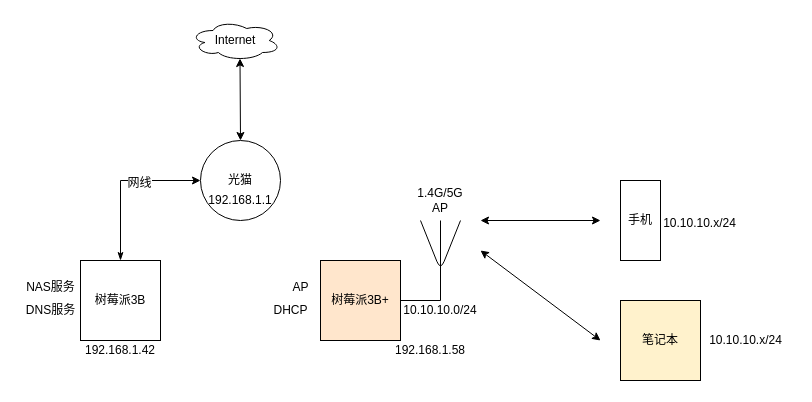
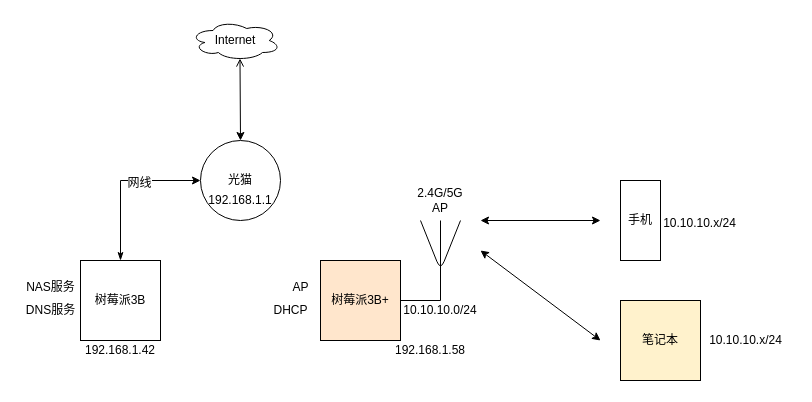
  <mxCell id="0" />
  <mxCell id="1" parent="0" />
  <mxCell id="2" value="光猫" style="ellipse;whiteSpace=wrap;html=1;aspect=fixed;" parent="1" vertex="1"><mxGeometry x="200" y="140" width="80" height="80" as="geometry" /></mxCell>
  <mxCell id="3" value="Internet" style="ellipse;shape=cloud;whiteSpace=wrap;html=1;" parent="1" vertex="1"><mxGeometry x="190" y="20" width="90" height="40" as="geometry" /></mxCell>
- <mxCell id="4" value="" style="endArrow=classic;startArrow=classic;html=1;exitX=0.5;exitY=0;exitDx=0;exitDy=0;entryX=0.55;entryY=0.95;entryDx=0;entryDy=0;entryPerimeter=0;" parent="1" source="2" target="3" edge="1"><mxGeometry width="50" height="50" relative="1" as="geometry"><mxPoint x="170" y="140" as="sourcePoint" /><mxPoint x="220" y="90" as="targetPoint" /></mxGeometry></mxCell>
+ <mxCell id="4" value="" style="endArrow=open;startArrow=classic;html=1;exitX=0.5;exitY=0;exitDx=0;exitDy=0;entryX=0.55;entryY=0.95;entryDx=0;entryDy=0;entryPerimeter=0;" parent="1" source="2" target="3" edge="1"><mxGeometry width="50" height="50" relative="1" as="geometry"><mxPoint x="170" y="140" as="sourcePoint" /><mxPoint x="220" y="90" as="targetPoint" /></mxGeometry></mxCell>
  <mxCell id="5" style="edgeStyle=orthogonalEdgeStyle;rounded=0;orthogonalLoop=1;jettySize=auto;html=1;exitX=0.5;exitY=0;exitDx=0;exitDy=0;entryX=0;entryY=0.5;entryDx=0;entryDy=0;startArrow=classicThin;startFill=1;" parent="1" source="7" target="2" edge="1"><mxGeometry relative="1" as="geometry" /></mxCell>
  <mxCell id="6" value="网线" style="text;html=1;align=center;verticalAlign=middle;resizable=0;points=[];labelBackgroundColor=#ffffff;" parent="5" vertex="1" connectable="0"><mxGeometry x="-0.025" y="-18" relative="1" as="geometry"><mxPoint as="offset" /></mxGeometry></mxCell>
  <mxCell id="7" value="树莓派3B" style="whiteSpace=wrap;html=1;aspect=fixed;" parent="1" vertex="1"><mxGeometry x="80" y="260" width="80" height="80" as="geometry" /></mxCell>
  <mxCell id="8" value="树莓派3B+" style="whiteSpace=wrap;html=1;aspect=fixed;fillColor=#ffe6cc;" parent="1" vertex="1"><mxGeometry x="320" y="260" width="80" height="80" as="geometry" /></mxCell>
  <mxCell id="9" value="192.168.1.1" style="text;html=1;strokeColor=none;fillColor=none;align=center;verticalAlign=middle;whiteSpace=wrap;rounded=0;" parent="1" vertex="1"><mxGeometry x="220" y="190" width="40" height="20" as="geometry" /></mxCell>
  <mxCell id="10" value="192.168.1.42" style="text;html=1;strokeColor=none;fillColor=none;align=center;verticalAlign=middle;whiteSpace=wrap;rounded=0;" parent="1" vertex="1"><mxGeometry x="100" y="340" width="40" height="20" as="geometry" /></mxCell>
  <mxCell id="11" value="192.168.1.58" style="text;html=1;strokeColor=none;fillColor=none;align=center;verticalAlign=middle;whiteSpace=wrap;rounded=0;" parent="1" vertex="1"><mxGeometry x="410" y="340" width="40" height="20" as="geometry" /></mxCell>
  <mxCell id="12" value="" style="endArrow=none;html=1;exitX=1;exitY=0.5;exitDx=0;exitDy=0;" parent="1" source="8" edge="1"><mxGeometry width="50" height="50" relative="1" as="geometry"><mxPoint x="400" y="320" as="sourcePoint" /><mxPoint x="440" y="300" as="targetPoint" /></mxGeometry></mxCell>
  <mxCell id="13" value="" style="endArrow=none;html=1;" parent="1" edge="1"><mxGeometry width="50" height="50" relative="1" as="geometry"><mxPoint x="440" y="300" as="sourcePoint" /><mxPoint x="440" y="220" as="targetPoint" /></mxGeometry></mxCell>
  <mxCell id="14" value="" style="endArrow=none;html=1;" parent="1" edge="1"><mxGeometry width="50" height="50" relative="1" as="geometry"><mxPoint x="420" y="220" as="sourcePoint" /><mxPoint x="460" y="220" as="targetPoint" /><Array as="points"><mxPoint x="440" y="270" /></Array></mxGeometry></mxCell>
- <mxCell id="15" value="1.4G/5G &lt;br&gt;AP" style="text;html=1;strokeColor=none;fillColor=none;align=center;verticalAlign=middle;whiteSpace=wrap;rounded=0;" parent="1" vertex="1"><mxGeometry x="420" y="190" width="40" height="20" as="geometry" /></mxCell>
+ <mxCell id="15" value="2.4G/5G &lt;br&gt;AP" style="text;html=1;strokeColor=none;fillColor=none;align=center;verticalAlign=middle;whiteSpace=wrap;rounded=0;" parent="1" vertex="1"><mxGeometry x="420" y="190" width="40" height="20" as="geometry" /></mxCell>
  <mxCell id="16" value="10.10.10.0/24" style="text;html=1;strokeColor=none;fillColor=none;align=center;verticalAlign=middle;whiteSpace=wrap;rounded=0;" parent="1" vertex="1"><mxGeometry x="420" y="300" width="40" height="20" as="geometry" /></mxCell>
  <mxCell id="17" value="手机" style="rounded=0;whiteSpace=wrap;html=1;" parent="1" vertex="1"><mxGeometry x="620" y="180" width="40" height="80" as="geometry" /></mxCell>
  <mxCell id="18" value="笔记本" style="whiteSpace=wrap;html=1;aspect=fixed;fillColor=#fff2cc;" parent="1" vertex="1"><mxGeometry x="620" y="300" width="80" height="80" as="geometry" /></mxCell>
  <mxCell id="19" value="" style="endArrow=classic;startArrow=classic;html=1;" parent="1" edge="1"><mxGeometry width="50" height="50" relative="1" as="geometry"><mxPoint x="480" y="220" as="sourcePoint" /><mxPoint x="600" y="220" as="targetPoint" /></mxGeometry></mxCell>
  <mxCell id="20" value="" style="endArrow=classic;startArrow=classic;html=1;" parent="1" edge="1"><mxGeometry width="50" height="50" relative="1" as="geometry"><mxPoint x="480" y="250" as="sourcePoint" /><mxPoint x="600" y="340" as="targetPoint" /></mxGeometry></mxCell>
  <mxCell id="21" value="10.10.10.x/24" style="text;html=1;align=center;verticalAlign=middle;resizable=0;points=[];autosize=1;" parent="1" vertex="1"><mxGeometry x="654" y="213" width="90" height="20" as="geometry" /></mxCell>
  <mxCell id="22" value="10.10.10.x/24" style="text;html=1;align=center;verticalAlign=middle;resizable=0;points=[];autosize=1;" parent="1" vertex="1"><mxGeometry x="700" y="330" width="90" height="20" as="geometry" /></mxCell>
  <mxCell id="23" value="NAS服务" style="text;html=1;align=center;verticalAlign=middle;resizable=0;points=[];autosize=1;" parent="1" vertex="1"><mxGeometry x="20" y="277" width="60" height="20" as="geometry" /></mxCell>
  <mxCell id="24" value="DNS服务" style="text;html=1;align=center;verticalAlign=middle;resizable=0;points=[];autosize=1;" parent="1" vertex="1"><mxGeometry x="20" y="300" width="60" height="20" as="geometry" /></mxCell>
  <mxCell id="25" value="AP" style="text;html=1;align=center;verticalAlign=middle;resizable=0;points=[];autosize=1;" parent="1" vertex="1"><mxGeometry x="285" y="277" width="30" height="20" as="geometry" /></mxCell>
  <mxCell id="26" value="DHCP" style="text;html=1;align=center;verticalAlign=middle;resizable=0;points=[];autosize=1;" parent="1" vertex="1"><mxGeometry x="265" y="300" width="50" height="20" as="geometry" /></mxCell>
